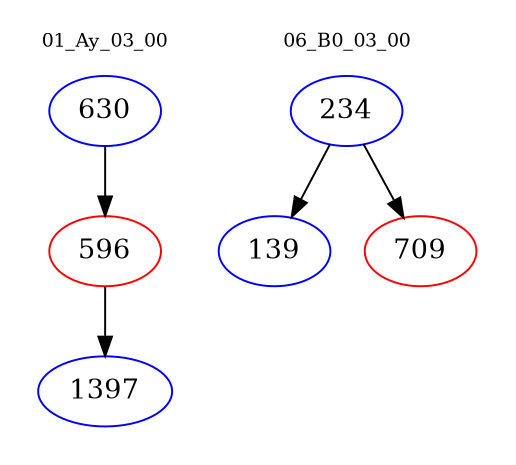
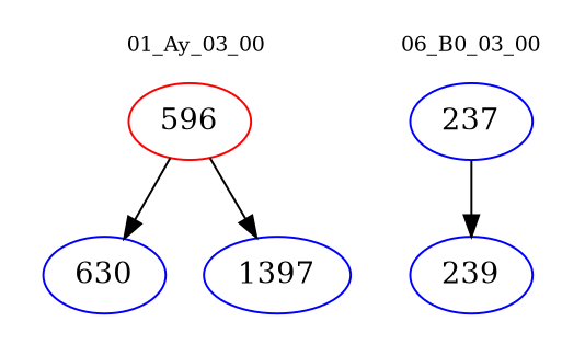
  digraph {
    node [color=blue]
    edge [color=black]
    n1 [color=red label=596]
    n2 [label=630]
    n3 [label=1397]
-   n4 [label=234]
-   n5 [label=139]
-   n6 [color=red label=709]
+   n4 [label=237]
+   n5 [label=239]
    subgraph cluster_1 {
      color=white
      fontsize=10
      label="01_Ay_03_00"
      n1
      n2
      n3
    }
    subgraph cluster_2 {
      color=white
      fontsize=10
      label="06_B0_03_00"
      n4
      n5
-     n6
    }
-   n2 -> n1
+   n1 -> n2
    n1 -> n3
    n4 -> n5
-   n4 -> n6
  }
